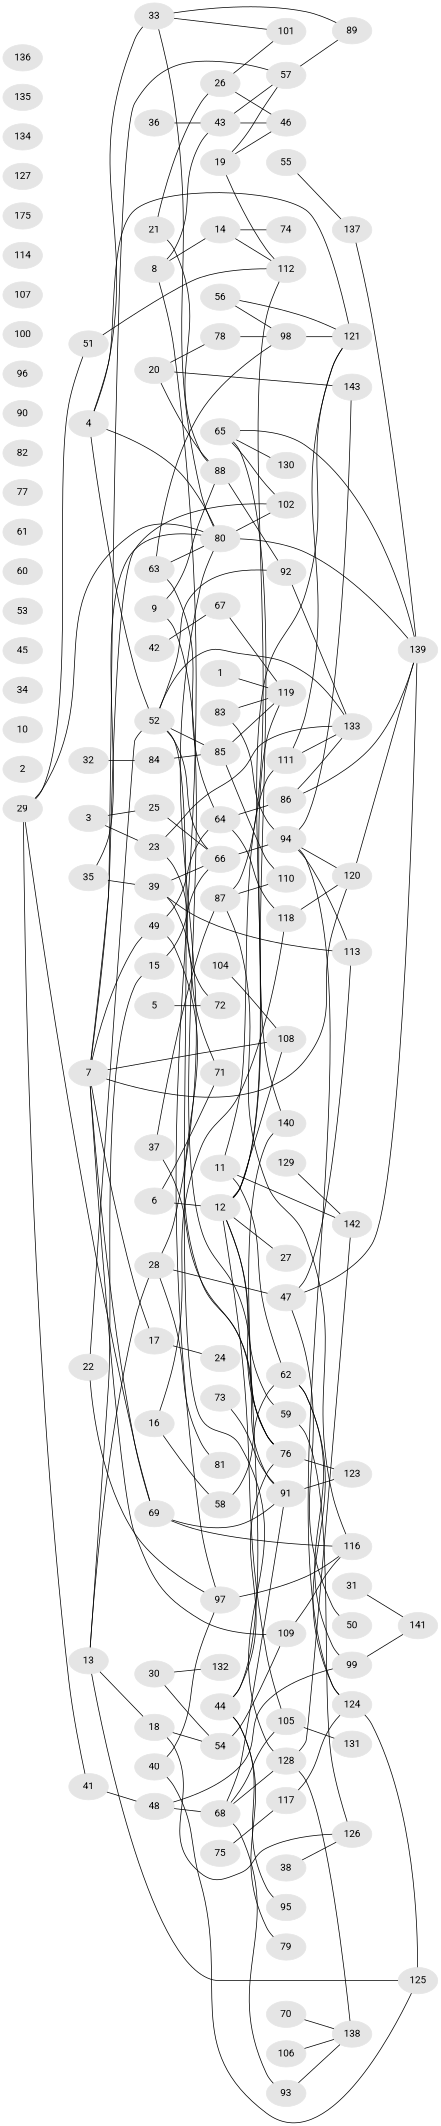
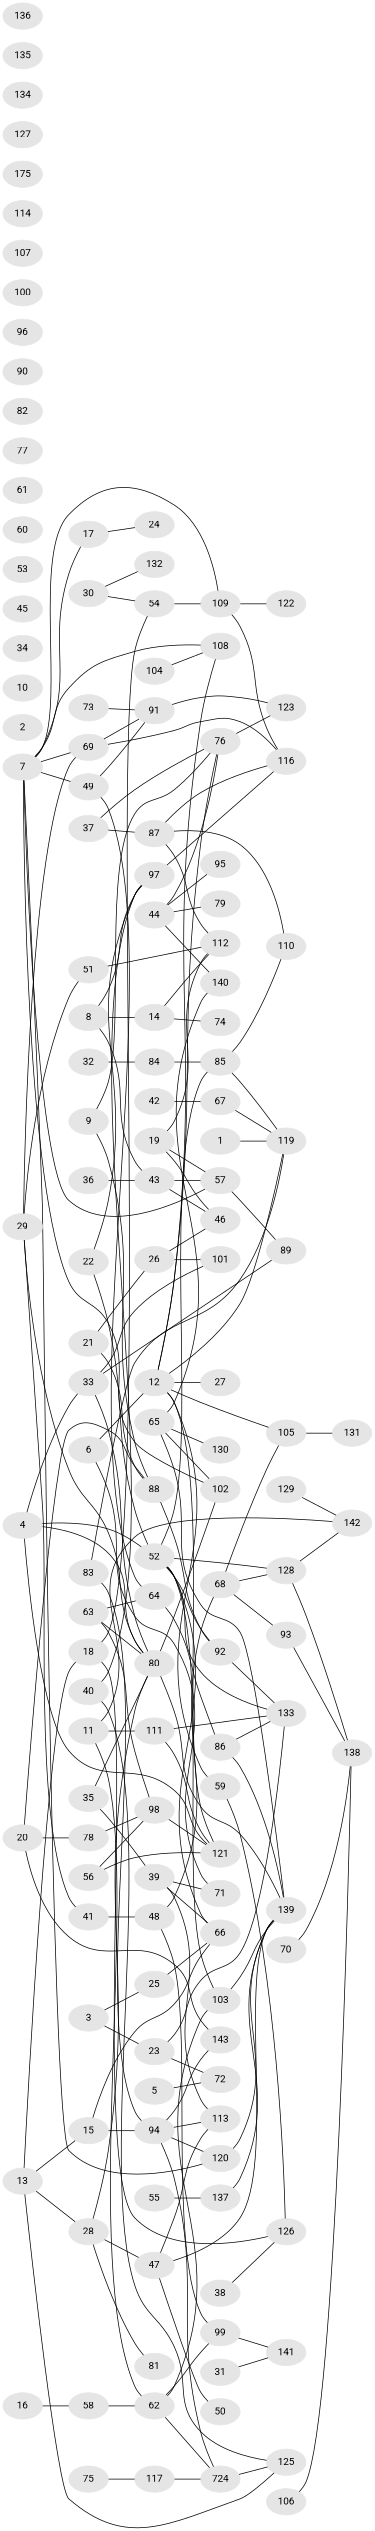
  graph {
    fontname=Roboto
    rankdir=LR
    node [color=gray90 fontname=Roboto style=filled]
    edge [fontname=Roboto]
    1
    119
    2
    3
    23
    25
    72
    133
    66
    4
    33
    52
    80
    121
    101
    89
    85
    92
+   103
    128
    102
    139
    5
    6
    12
    71
    108
    76
    27
    59
    105
    7
    17
    49
    57
    69
    109
    120
    24
    64
    91
    116
+   122
    8
    14
    43
    97
    74
    112
    46
    9
    88
    123
    10
    11
    62
    111
    142
    99
-   124
+   124 [label=724]
    126
    131
    13
    15
    18
    28
    125
    54
    47
    81
    94
    16
    58
-   118
    19
    20
    78
    143
    98
    21
    26
    22
    113
    50
    29
    41
    51
    48
    30
    132
    31
    141
    32
    84
    34
    35
    39
    36
    37
    87
    110
    38
    40
    68
    42
    67
    44
    79
    95
    140
    45
    93
    86
    138
    53
    55
    137
    56
    60
    61
    63
    65
    130
    70
    73
    75
    117
    77
    82
    83
    90
    96
    100
    104
    106
    107
    114
    n138 [label=175]
    127
    129
    134
    135
    136
    1 -- 119
    3 -- 23
    3 -- 25
    23 -- 72
    23 -- 133
    25 -- 66
-   66 -- 94
+   15 -- 94
    4 -- 33
    4 -- 52
    4 -- 80
    4 -- 121
    33 -- 80
    33 -- 101
    33 -- 89
    52 -- 133
    52 -- 66
    52 -- 85
    52 -- 92
+   52 -- 103
    52 -- 128
    80 -- 102
    80 -- 139
    85 -- 119
    85 -- 110
    92 -- 133
+   103 -- 139
    128 -- 142
    128 -- 138
    5 -- 72
    6 -- 12
    6 -- 71
    12 -- 119
    12 -- 121
    12 -- 108
    12 -- 76
    12 -- 27
    12 -- 59
    12 -- 105
    76 -- 123
    59 -- 126
    105 -- 131
    7 -- 102
    7 -- 108
    7 -- 17
    7 -- 49
    7 -- 57
    7 -- 69
    7 -- 109
    7 -- 120
    17 -- 24
    49 -- 64
    49 -- 91
    57 -- 89
    69 -- 91
    69 -- 116
    109 -- 116
+   109 -- 122
    120 -- 139
-   64 -- 118
    64 -- 86
    91 -- 123
    8 -- 14
    8 -- 43
    8 -- 97
    14 -- 74
    14 -- 112
    43 -- 57
    43 -- 46
    97 -- 116
    9 -- 76
    9 -- 88
    88 -- 92
    11 -- 62
    11 -- 111
    11 -- 142
+   62 -- 103
    62 -- 99
    62 -- 124
    111 -- 133
    111 -- 121
    99 -- 141
    124 -- 125
    13 -- 15
    13 -- 18
    13 -- 28
    13 -- 125
    15 -- 66
    18 -- 126
    18 -- 54
    28 -- 80
    28 -- 47
    28 -- 81
    54 -- 109
    47 -- 139
    47 -- 113
    47 -- 50
    94 -- 120
    94 -- 124
    94 -- 143
    94 -- 113
    16 -- 58
-   16 -- 118
    58 -- 62
-   118 -- 120
    19 -- 57
    19 -- 112
    19 -- 46
    20 -- 88
    20 -- 78
    20 -- 143
    78 -- 98
    98 -- 121
    21 -- 88
    21 -- 26
    26 -- 101
    26 -- 46
    22 -- 52
    22 -- 97
    29 -- 80
    29 -- 69
    29 -- 41
    29 -- 51
    41 -- 48
    51 -- 112
    48 -- 99
    48 -- 68
    30 -- 54
    30 -- 132
    31 -- 141
    32 -- 84
    84 -- 85
    35 -- 80
    35 -- 39
    39 -- 66
    39 -- 71
    39 -- 113
    36 -- 43
    37 -- 76
    37 -- 87
    87 -- 116
    87 -- 112
    87 -- 110
    38 -- 126
    40 -- 97
    40 -- 125
    68 -- 128
    68 -- 105
-   68 -- 91
    68 -- 93
    42 -- 67
    67 -- 119
    44 -- 76
    44 -- 79
    44 -- 95
    44 -- 140
    93 -- 138
    86 -- 133
    86 -- 139
    55 -- 137
    137 -- 139
    56 -- 121
    56 -- 98
    63 -- 80
    63 -- 64
    63 -- 98
    65 -- 102
    65 -- 139
    65 -- 140
    65 -- 130
    70 -- 138
    73 -- 91
    75 -- 117
    117 -- 124
    83 -- 119
    83 -- 94
    104 -- 108
    106 -- 138
    129 -- 142
  }
